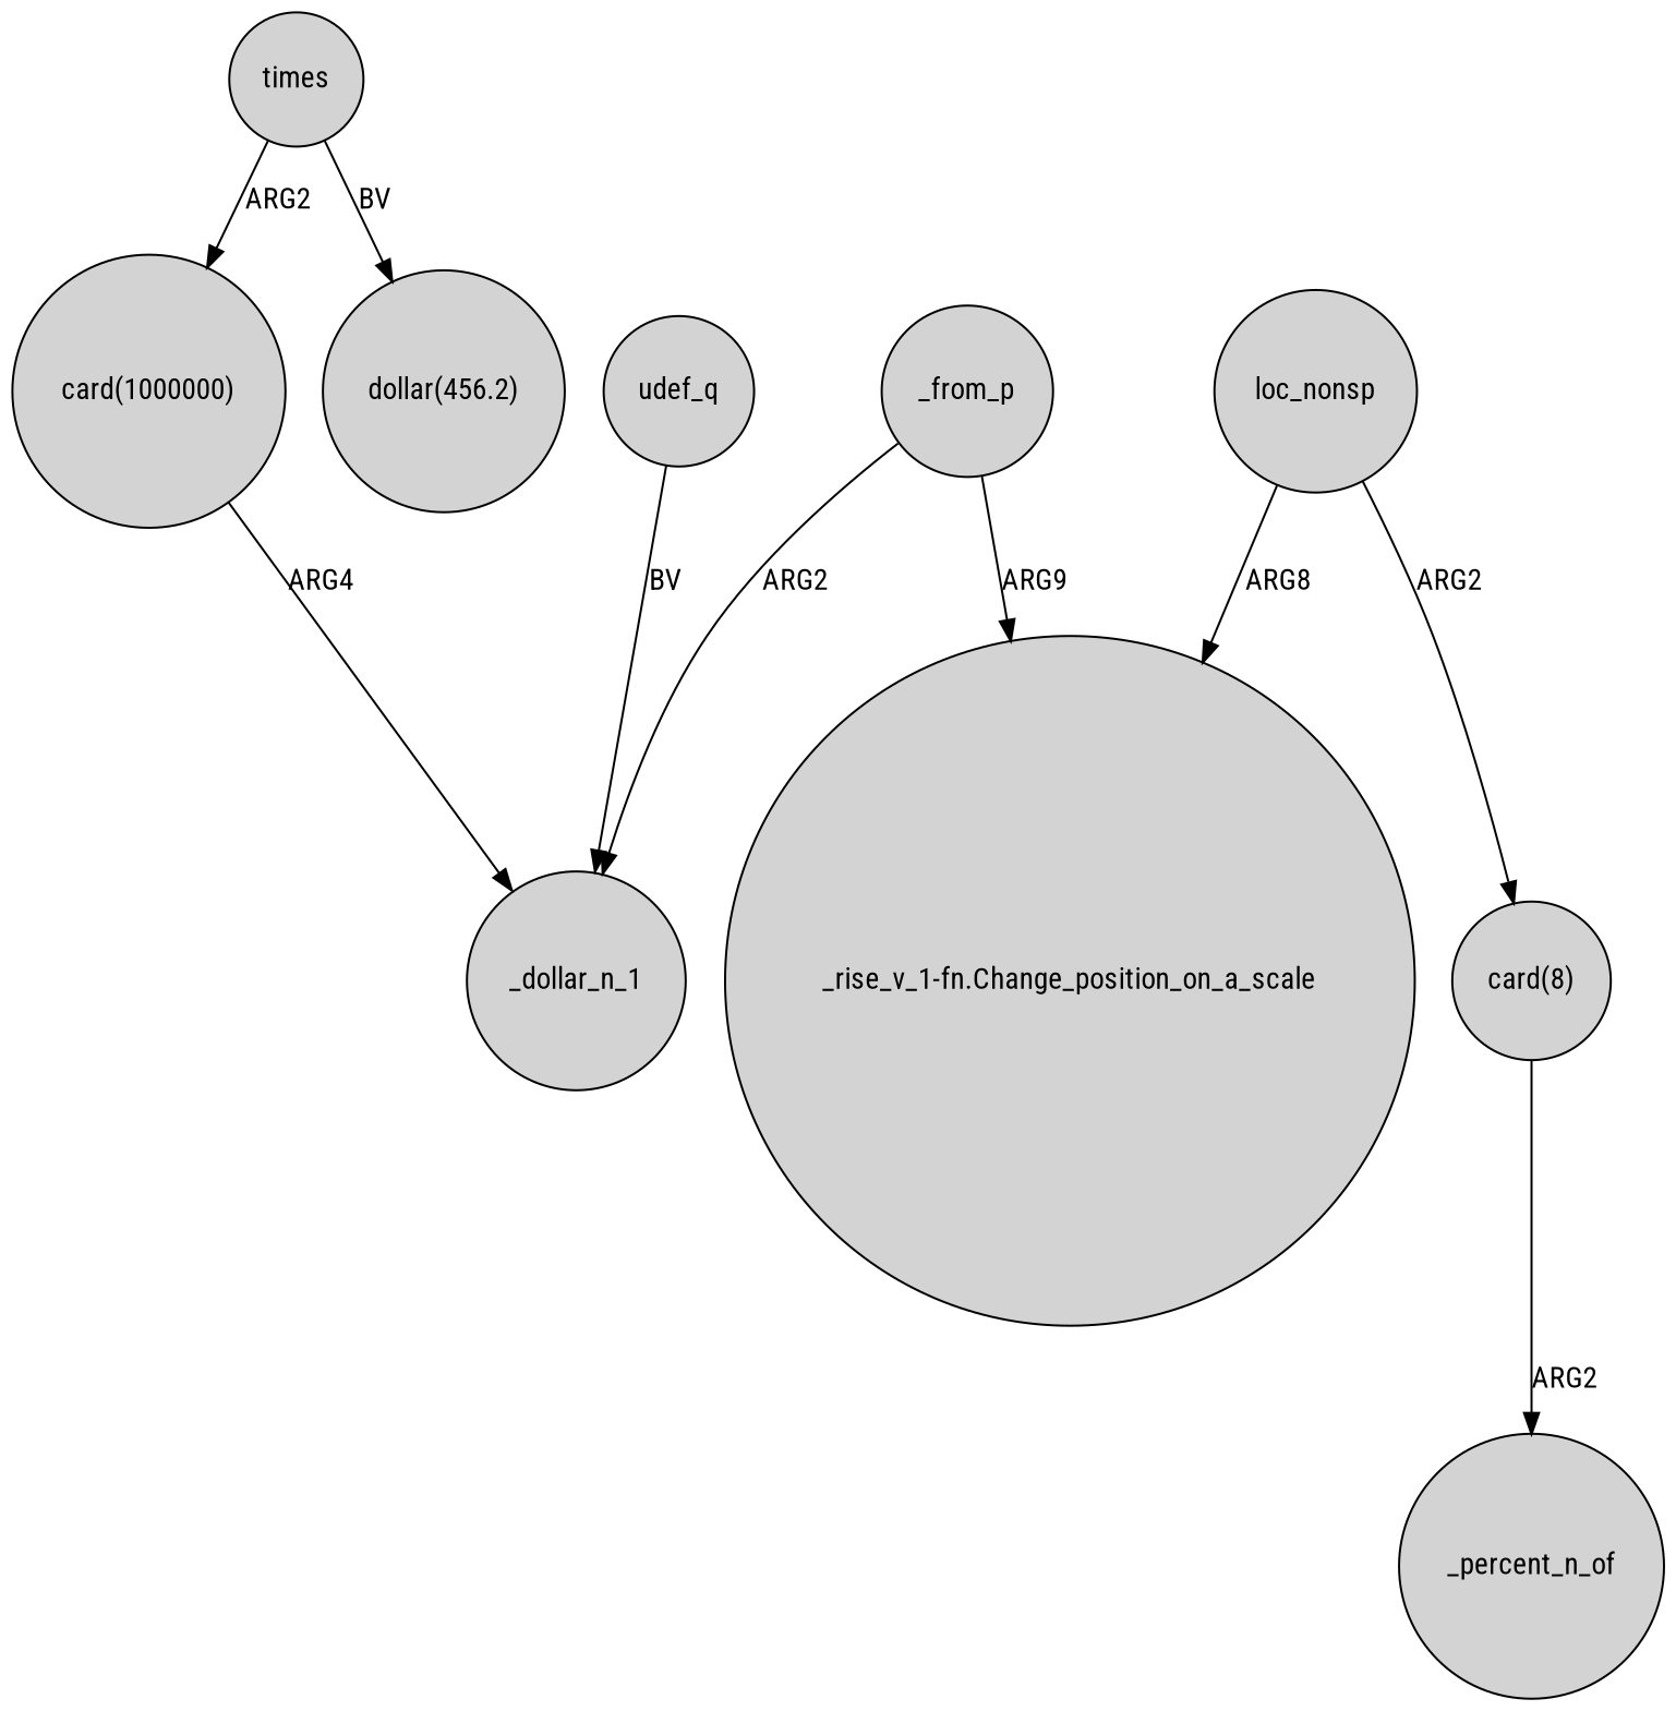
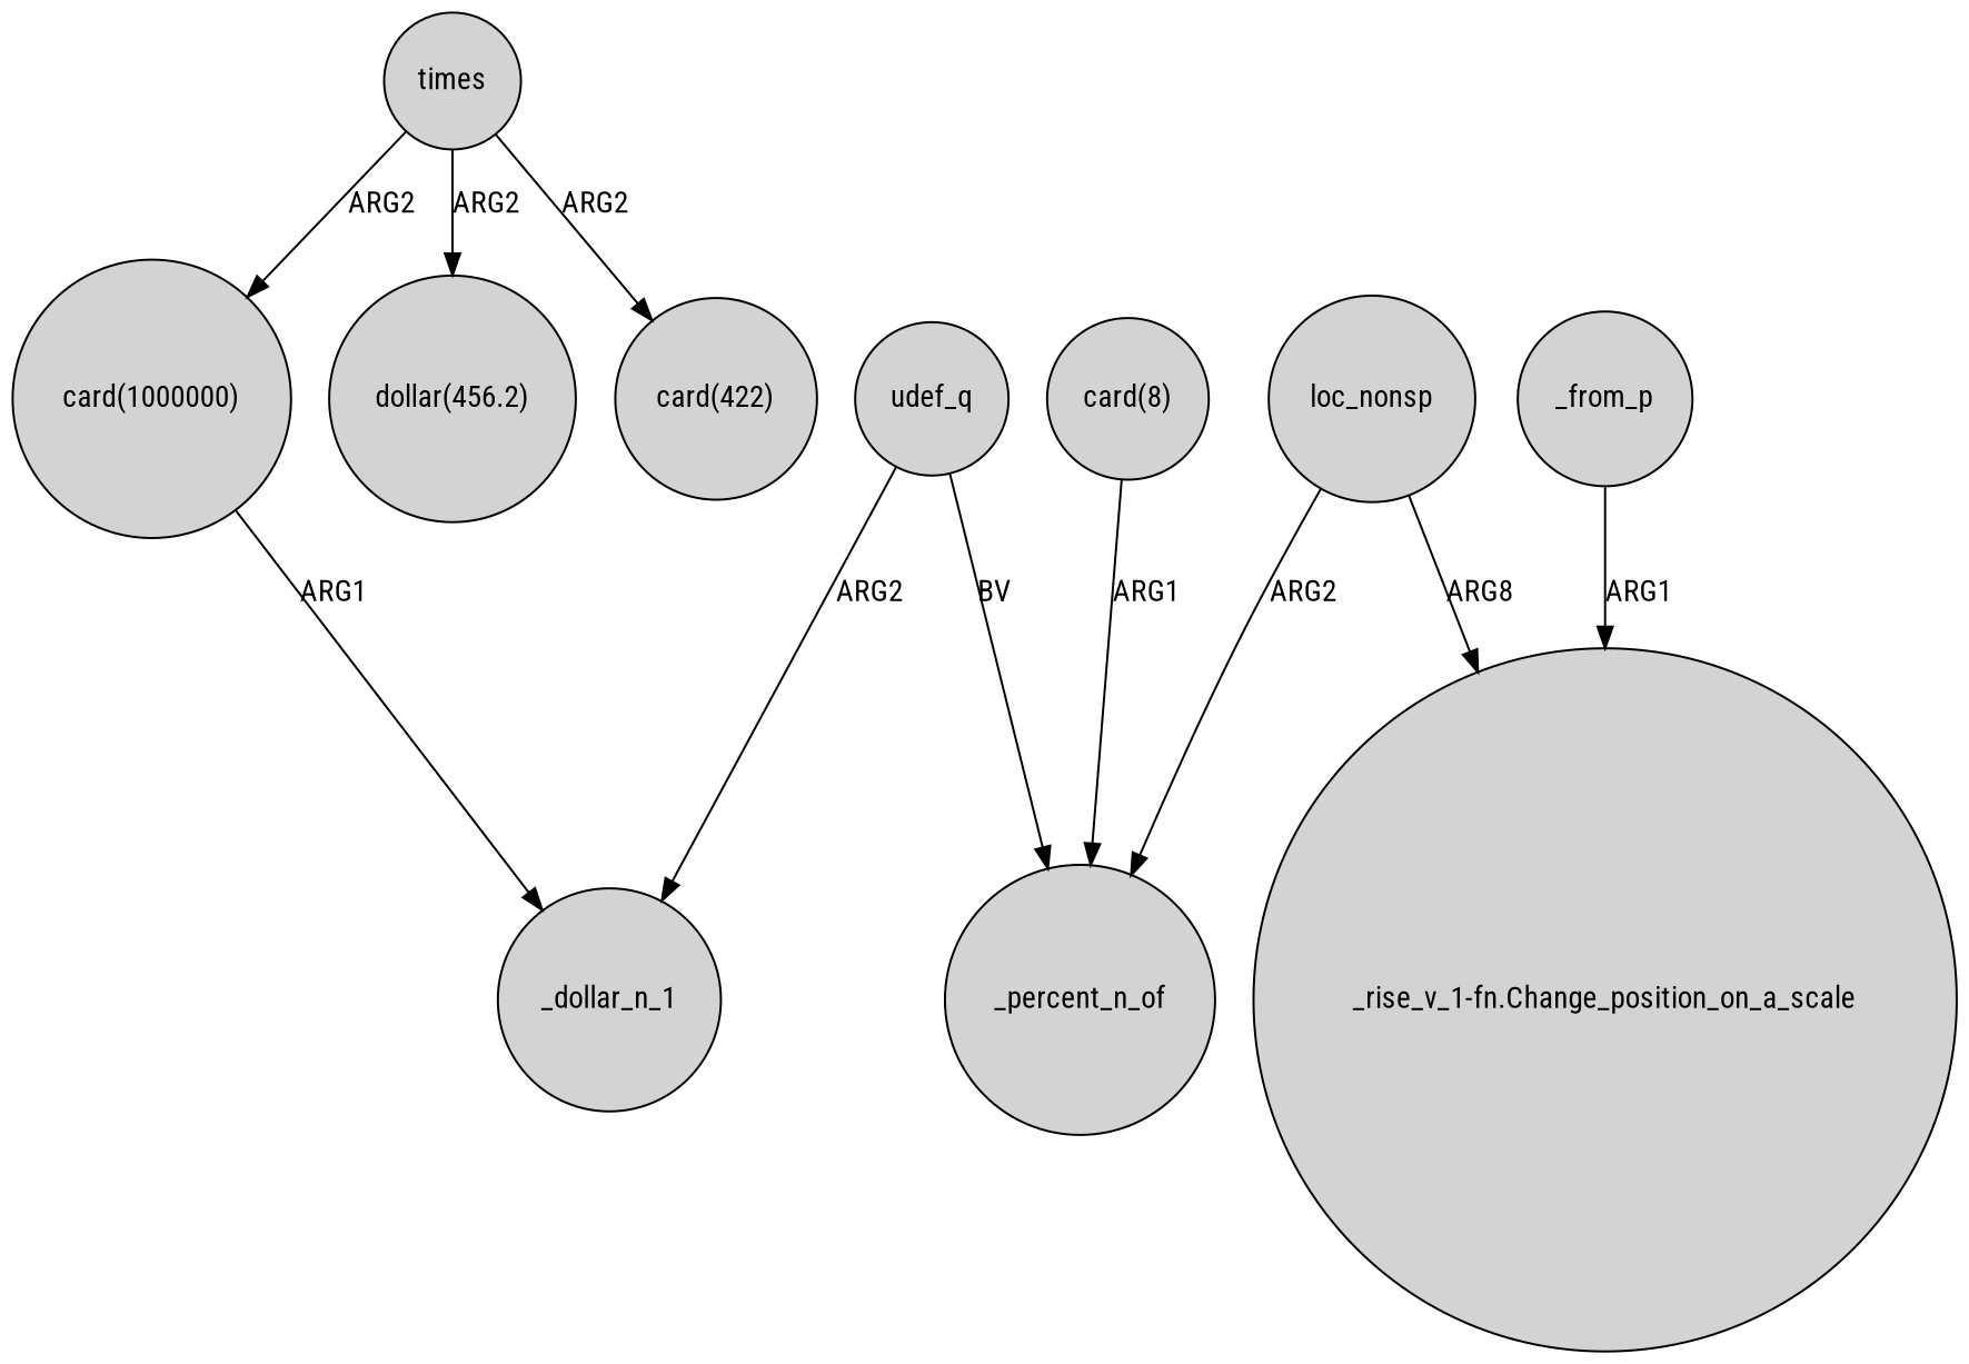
  digraph {
    fontname="Roboto Condensed"
    node [fontname="Roboto Condensed" shape=circle style=filled]
    edge [fontname="Roboto Condensed"]
    times
    "card(1000000)"
    n3 [label="dollar(456.2)"]
+   "card(422)"
    _dollar_n_1
    udef_q
    _percent_n_of
    _from_p
    "_rise_v_1-fn.Change_position_on_a_scale"
    "card(8)"
    loc_nonsp
    times -> "card(1000000)" [label=ARG2]
-   times -> n3 [label=BV]
-   "card(1000000)" -> _dollar_n_1 [label=ARG4]
-   udef_q -> _dollar_n_1 [label=BV]
-   _from_p -> _dollar_n_1 [label=ARG2]
-   _from_p -> "_rise_v_1-fn.Change_position_on_a_scale" [label=ARG9]
-   "card(8)" -> _percent_n_of [label=ARG2]
-   loc_nonsp -> "card(8)" [label=ARG2]
+   times -> n3 [label=ARG2]
+   times -> "card(422)" [label=ARG2]
+   "card(1000000)" -> _dollar_n_1 [label=ARG1]
+   udef_q -> _dollar_n_1 [label=ARG2]
+   udef_q -> _percent_n_of [label=BV]
+   _from_p -> "_rise_v_1-fn.Change_position_on_a_scale" [label=ARG1]
+   "card(8)" -> _percent_n_of [label=ARG1]
+   loc_nonsp -> _percent_n_of [label=ARG2]
    loc_nonsp -> "_rise_v_1-fn.Change_position_on_a_scale" [label=ARG8]
  }
